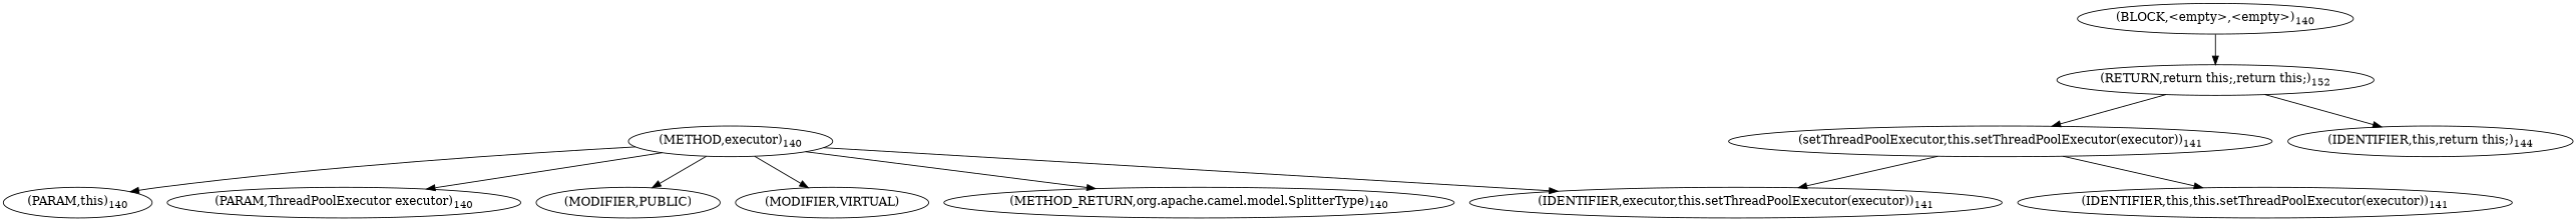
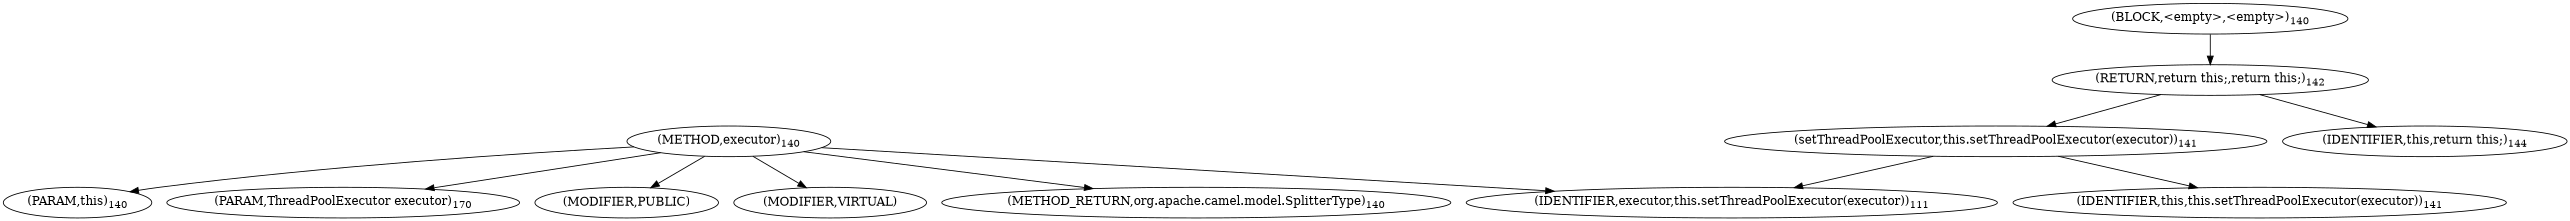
  digraph {
    n1 [label=<(METHOD,executor)<SUB>140</SUB>>]
    n2 [label=<(PARAM,this)<SUB>140</SUB>>]
-   n3 [label=<(PARAM,ThreadPoolExecutor executor)<SUB>140</SUB>>]
+   n3 [label=<(PARAM,ThreadPoolExecutor executor)<SUB>170</SUB>>]
    n4 [label=<(MODIFIER,PUBLIC)>]
    n5 [label=<(MODIFIER,VIRTUAL)>]
    n6 [label=<(METHOD_RETURN,org.apache.camel.model.SplitterType)<SUB>140</SUB>>]
-   n7 [label=<(IDENTIFIER,executor,this.setThreadPoolExecutor(executor))<SUB>141</SUB>>]
+   n7 [label=<(IDENTIFIER,executor,this.setThreadPoolExecutor(executor))<SUB>111</SUB>>]
    n8 [label=<(BLOCK,&lt;empty&gt;,&lt;empty&gt;)<SUB>140</SUB>>]
-   n9 [label=<(RETURN,return this;,return this;)<SUB>152</SUB>>]
+   n9 [label=<(RETURN,return this;,return this;)<SUB>142</SUB>>]
    n10 [label=<(setThreadPoolExecutor,this.setThreadPoolExecutor(executor))<SUB>141</SUB>>]
    n11 [label=<(IDENTIFIER,this,this.setThreadPoolExecutor(executor))<SUB>141</SUB>>]
    n12 [label=<(IDENTIFIER,this,return this;)<SUB>144</SUB>>]
    n1 -> n2
    n1 -> n3
    n1 -> n4
    n1 -> n5
    n1 -> n6
    n1 -> n7
    n8 -> n9
    n9 -> n10
    n9 -> n12
    n10 -> n7
    n10 -> n11
  }
